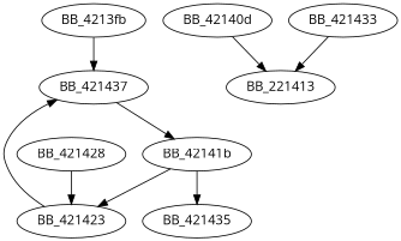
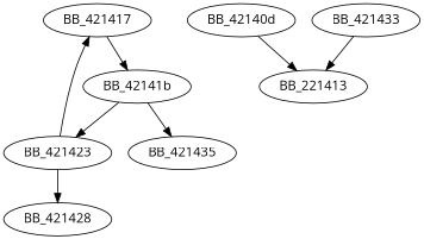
  digraph {
    fontname="Open Sans"
    node [fontname="Open Sans"]
    edge [fontname="Open Sans"]
-   BB_4213fb
-   BB_421417 [label=BB_421437]
+   BB_421417
    BB_42141b
    n4 [label=BB_221413]
    BB_42140d
    BB_421423
    BB_421435
    BB_421428
    BB_421433
-   BB_4213fb -> BB_421417
    BB_421417 -> BB_42141b
    BB_42141b -> BB_421423
    BB_42141b -> BB_421435
    BB_42140d -> n4
    BB_421423 -> BB_421417
-   BB_421428 -> BB_421423
+   BB_421423 -> BB_421428
    BB_421433 -> n4
  }
